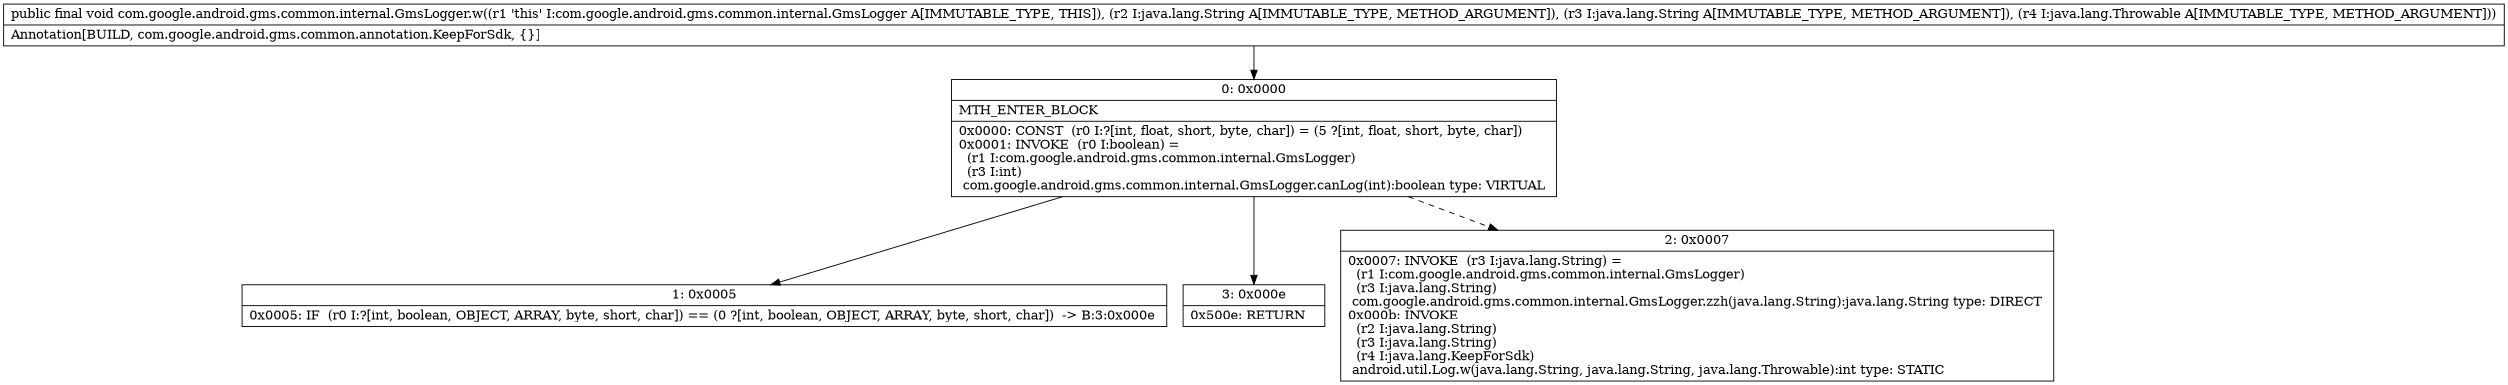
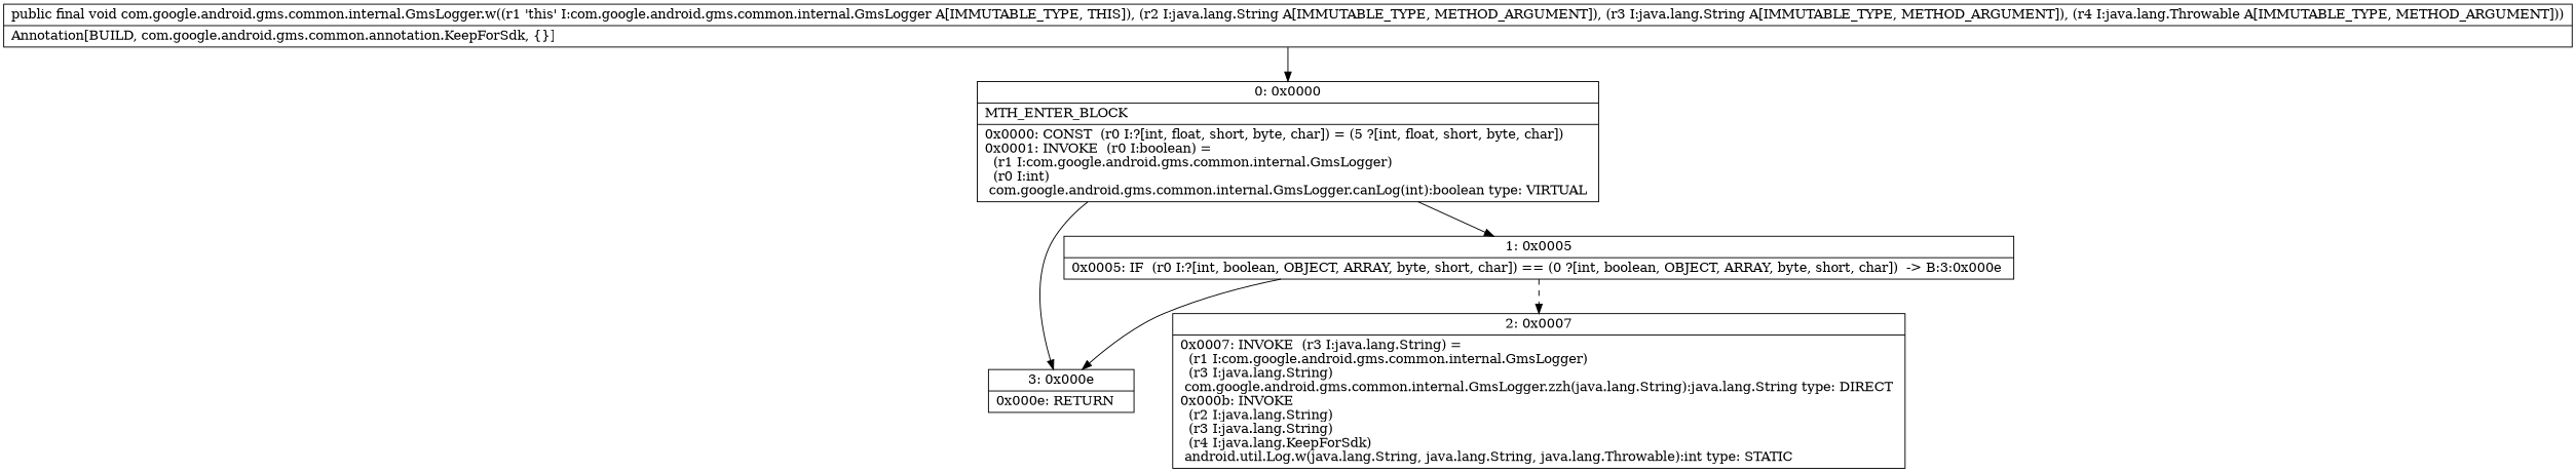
  digraph {
    node [shape=record]
-   n1 [label="{0\:\ 0x0000|MTH_ENTER_BLOCK\l|0x0000: CONST  (r0 I:?[int, float, short, byte, char]) = (5 ?[int, float, short, byte, char]) \l0x0001: INVOKE  (r0 I:boolean) = \l  (r1 I:com.google.android.gms.common.internal.GmsLogger)\l  (r3 I:int)\l com.google.android.gms.common.internal.GmsLogger.canLog(int):boolean type: VIRTUAL \l}"]
+   n1 [label="{0\:\ 0x0000|MTH_ENTER_BLOCK\l|0x0000: CONST  (r0 I:?[int, float, short, byte, char]) = (5 ?[int, float, short, byte, char]) \l0x0001: INVOKE  (r0 I:boolean) = \l  (r1 I:com.google.android.gms.common.internal.GmsLogger)\l  (r0 I:int)\l com.google.android.gms.common.internal.GmsLogger.canLog(int):boolean type: VIRTUAL \l}"]
    n2 [label="{1\:\ 0x0005|0x0005: IF  (r0 I:?[int, boolean, OBJECT, ARRAY, byte, short, char]) == (0 ?[int, boolean, OBJECT, ARRAY, byte, short, char])  \-\> B:3:0x000e \l}"]
-   n3 [label="{3\:\ 0x000e|0x500e: RETURN   \l}"]
+   n3 [label="{3\:\ 0x000e|0x000e: RETURN   \l}"]
    n4 [label="{2\:\ 0x0007|0x0007: INVOKE  (r3 I:java.lang.String) = \l  (r1 I:com.google.android.gms.common.internal.GmsLogger)\l  (r3 I:java.lang.String)\l com.google.android.gms.common.internal.GmsLogger.zzh(java.lang.String):java.lang.String type: DIRECT \l0x000b: INVOKE  \l  (r2 I:java.lang.String)\l  (r3 I:java.lang.String)\l  (r4 I:java.lang.KeepForSdk)\l android.util.Log.w(java.lang.String, java.lang.String, java.lang.Throwable):int type: STATIC \l}"]
    n5 [label="{public final void com.google.android.gms.common.internal.GmsLogger.w((r1 'this' I:com.google.android.gms.common.internal.GmsLogger A[IMMUTABLE_TYPE, THIS]), (r2 I:java.lang.String A[IMMUTABLE_TYPE, METHOD_ARGUMENT]), (r3 I:java.lang.String A[IMMUTABLE_TYPE, METHOD_ARGUMENT]), (r4 I:java.lang.Throwable A[IMMUTABLE_TYPE, METHOD_ARGUMENT]))  | Annotation[BUILD, com.google.android.gms.common.annotation.KeepForSdk, \{\}]\l}"]
    n1 -> n2
    n1 -> n3
-   n1 -> n4 [style=dashed]
+   n2 -> n3
+   n2 -> n4 [style=dashed]
    n5 -> n1
  }
